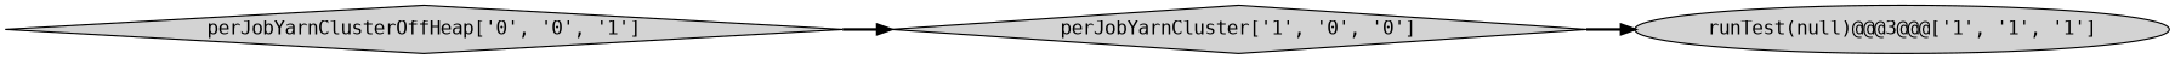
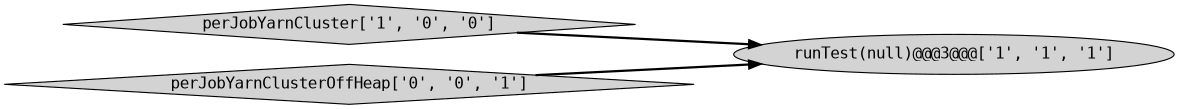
  digraph {
    fontname="DejaVu Sans Mono"
    rankdir=LR
    node [fillcolor=lightgray fontname="DejaVu Sans Mono" shape=diamond style=filled]
    edge [fontname="DejaVu Sans Mono" style=bold]
    n1 [label="perJobYarnCluster['1', '0', '0']"]
    n2 [label="runTest(null)@@@3@@@['1', '1', '1']" shape=ellipse]
    n3 [label="perJobYarnClusterOffHeap['0', '0', '1']"]
    n1 -> n2
-   n3 -> n1
+   n3 -> n2
  }
